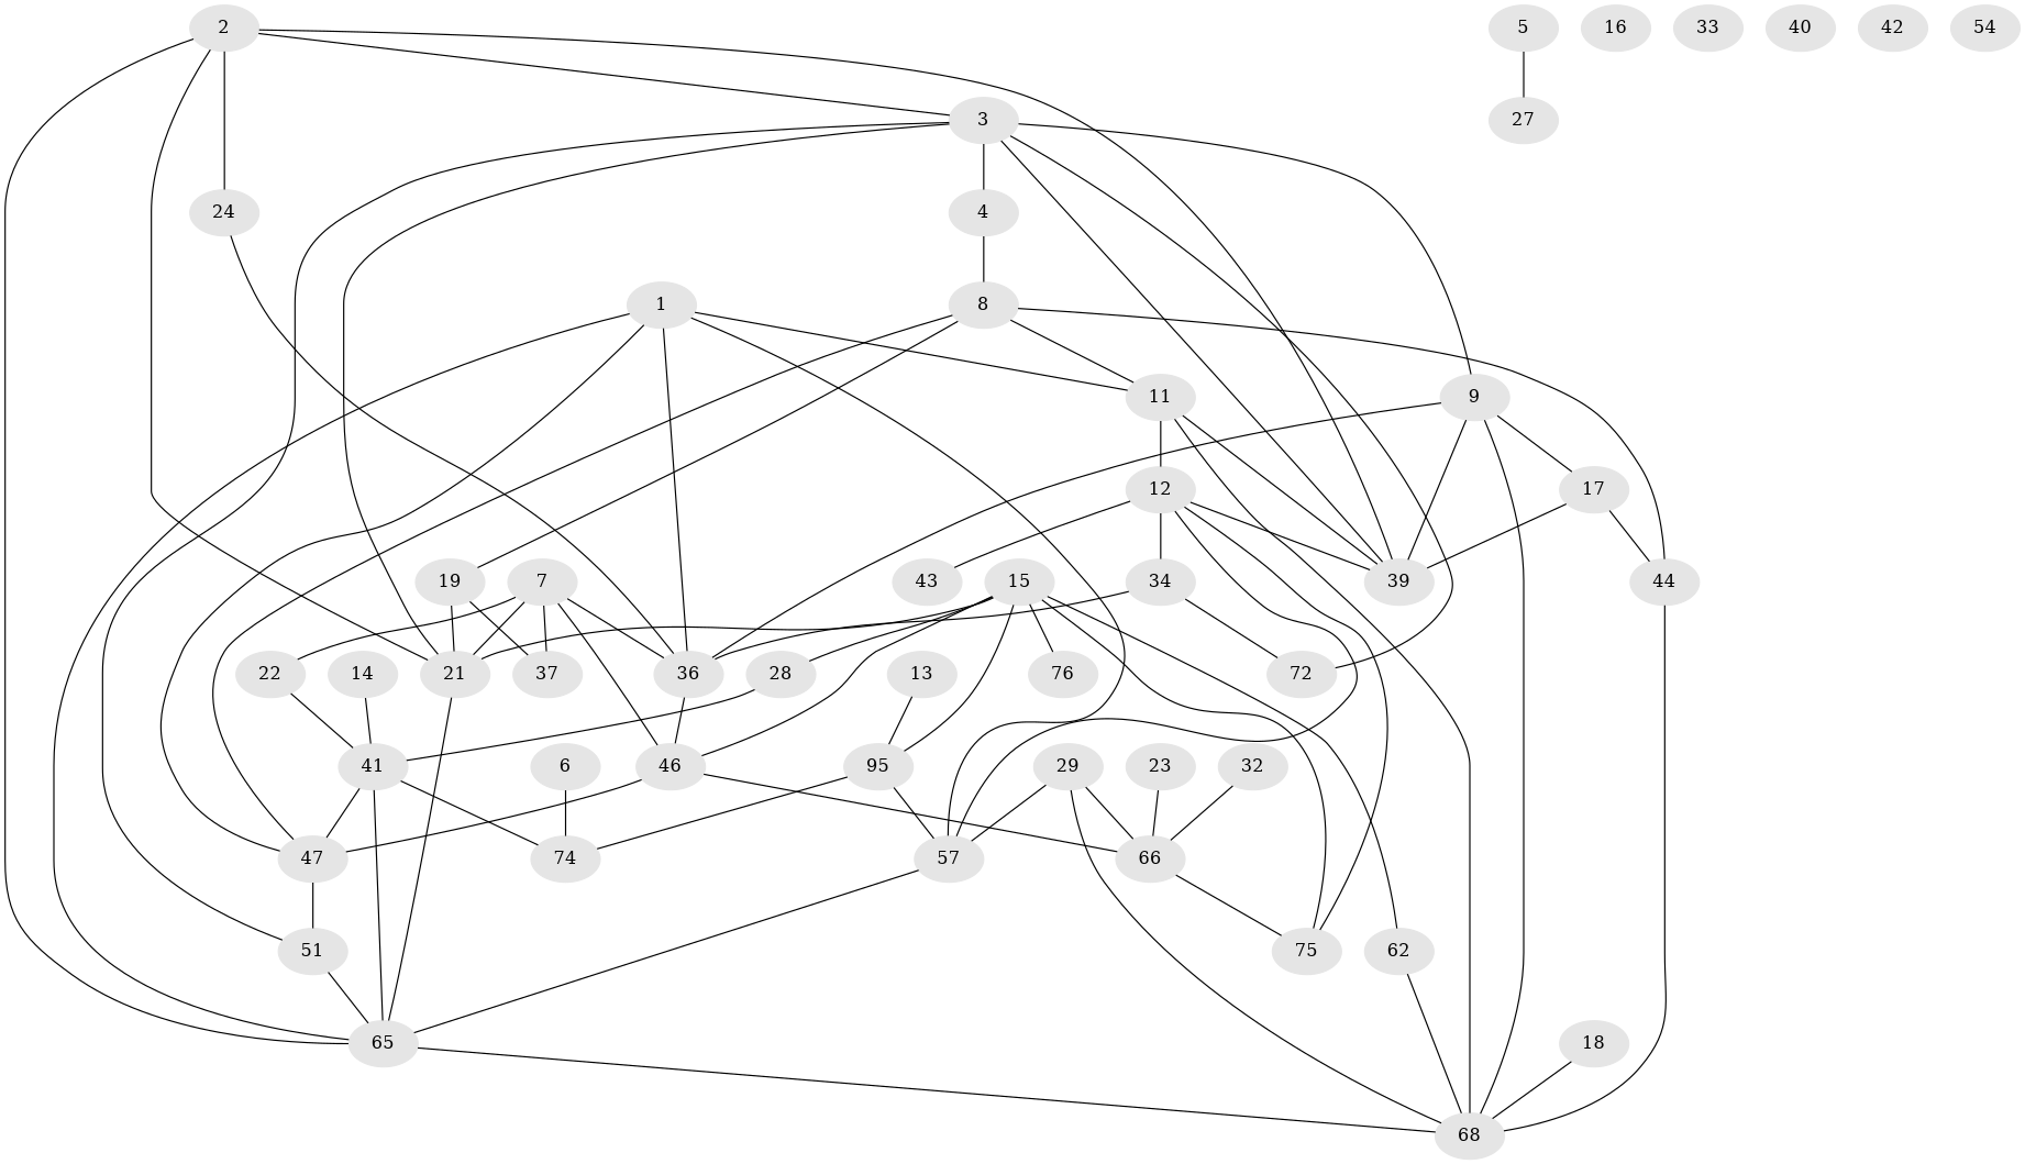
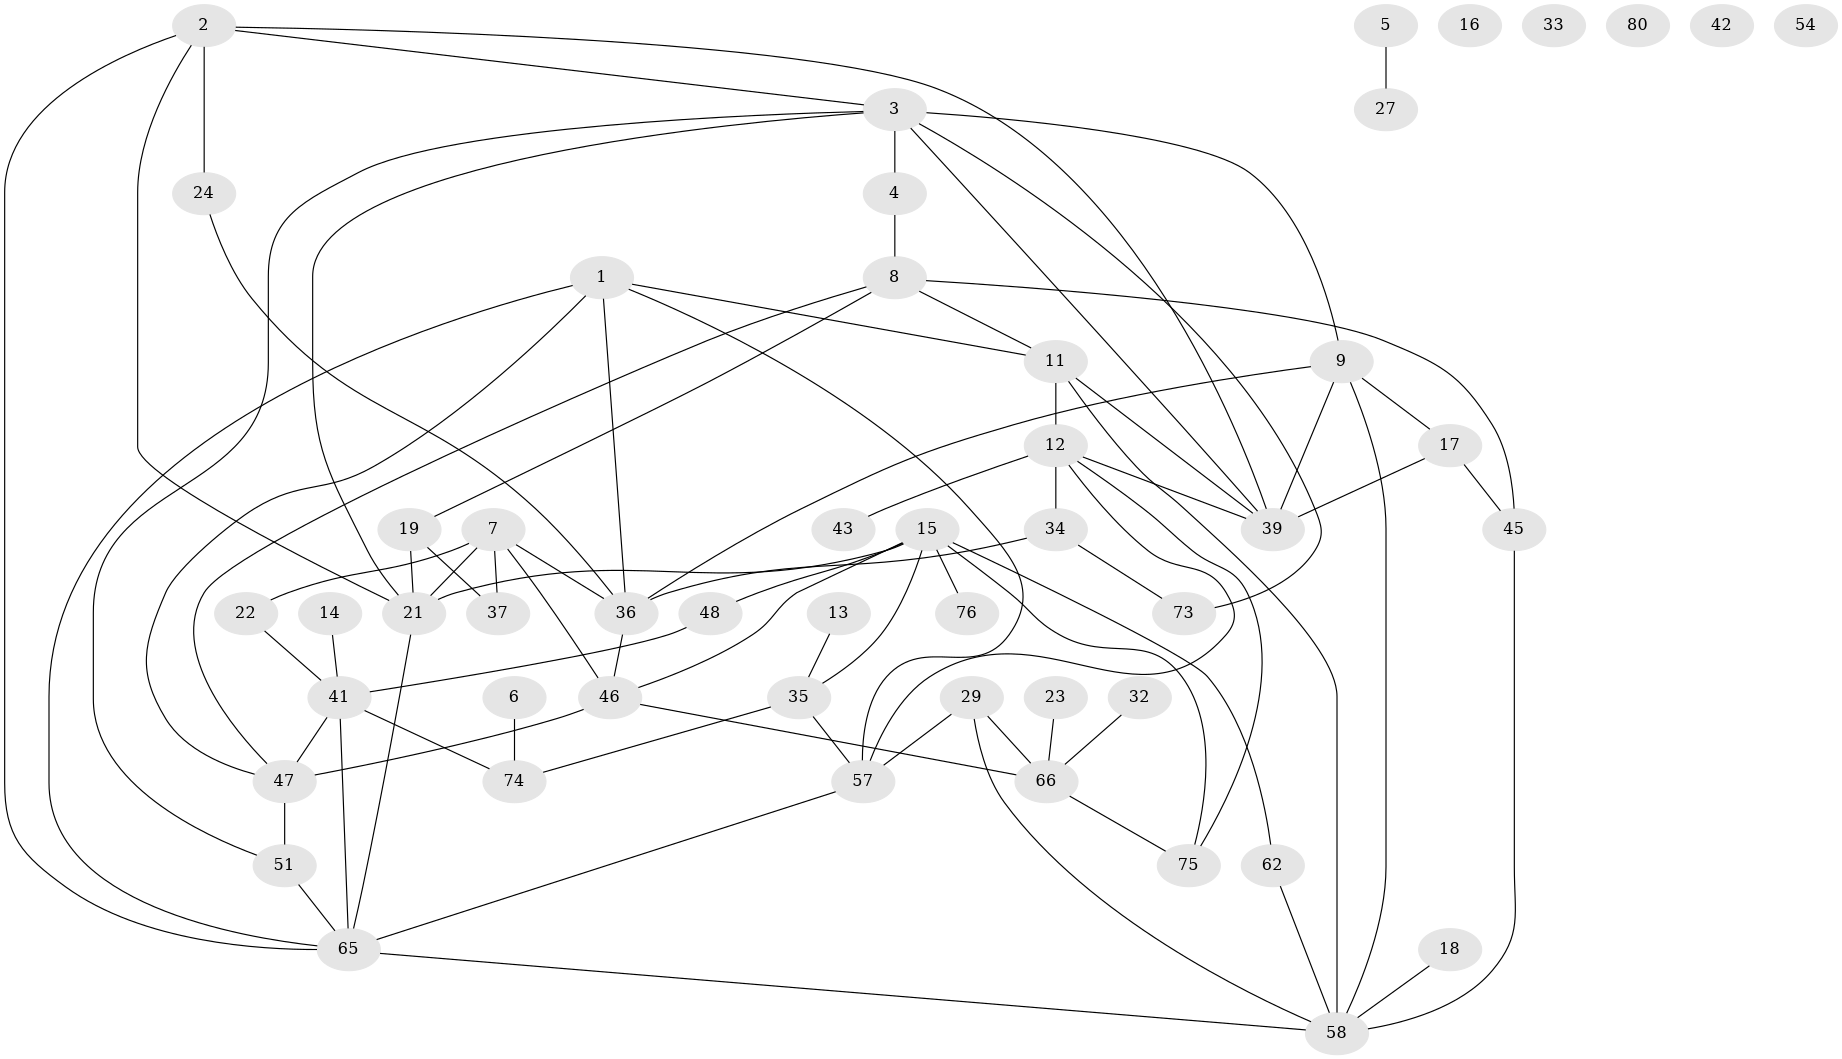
  graph {
    node [color=gray90 style=filled]
    1 [super="+20"]
    11 [super="+61"]
    36 [super="+48"]
    47 [super="+58"]
    57 [super="+64"]
    65 [super="+70"]
    39 [super="+63"]
-   68 [super="+71"]
+   68 [super="+71" label=58]
    12 [super="+72"]
    46 [super="+52"]
    51 [super="+53"]
    2 [super="+67"]
    3 [super="+56"]
    21 [super="+59"]
    24
    4
    9 [super="+30"]
-   73 [label=72]
+   73
    8 [super="+55"]
    17 [super="+26"]
    19
-   44
+   44 [label=45]
    7 [super="+50"]
    22
    37
    5
    27
    6 [super="+49"]
    74
    15 [super="+25"]
    75
-   35 [label=95]
-   28
+   35
+   28 [label=48]
    62
    76
    41 [super="+45"]
    66 [super="+69"]
    23
    34 [super="+60"]
    43
    13
    14
    16 [super="+31"]
    18
    29 [super="+38"]
    32
    33
-   40
+   40 [label=80]
    42
    54
    1 -- 11
    1 -- 36
    1 -- 47
    1 -- 57
    1 -- 65
    11 -- 39
    11 -- 68
    11 -- 12
    36 -- 46
    47 -- 51
    57 -- 65
    65 -- 68
    12 -- 57
    12 -- 39 [weight=2]
    12 -- 75
    12 -- 34
    12 -- 43
    46 -- 47 [weight=2]
    46 -- 66
    51 -- 65
    2 -- 65
    2 -- 39
    2 -- 3
    2 -- 21
    2 -- 24
    3 -- 39
    3 -- 51
    3 -- 21
    3 -- 4
    3 -- 9
    3 -- 73
    21 -- 65
    24 -- 36
    4 -- 8
    9 -- 36 [weight=2]
    9 -- 39
    9 -- 68
    9 -- 17
    8 -- 11
    8 -- 47
    8 -- 19
    8 -- 44
    17 -- 39
    17 -- 44
    19 -- 21
    19 -- 37
    44 -- 68
    7 -- 36
    7 -- 46
    7 -- 21
    7 -- 22
    7 -- 37
    22 -- 41
    5 -- 27
    6 -- 74
    15 -- 46
    15 -- 21
    15 -- 75
    15 -- 35
    15 -- 28
    15 -- 62
    15 -- 76
    35 -- 57
    35 -- 74
    28 -- 41
    62 -- 68
    41 -- 47
    41 -- 65
    41 -- 74
    66 -- 75
    23 -- 66
    34 -- 36
    34 -- 73
    13 -- 35
    14 -- 41
    18 -- 68
    29 -- 57
    29 -- 68
    29 -- 66 [weight=2]
    32 -- 66
  }
